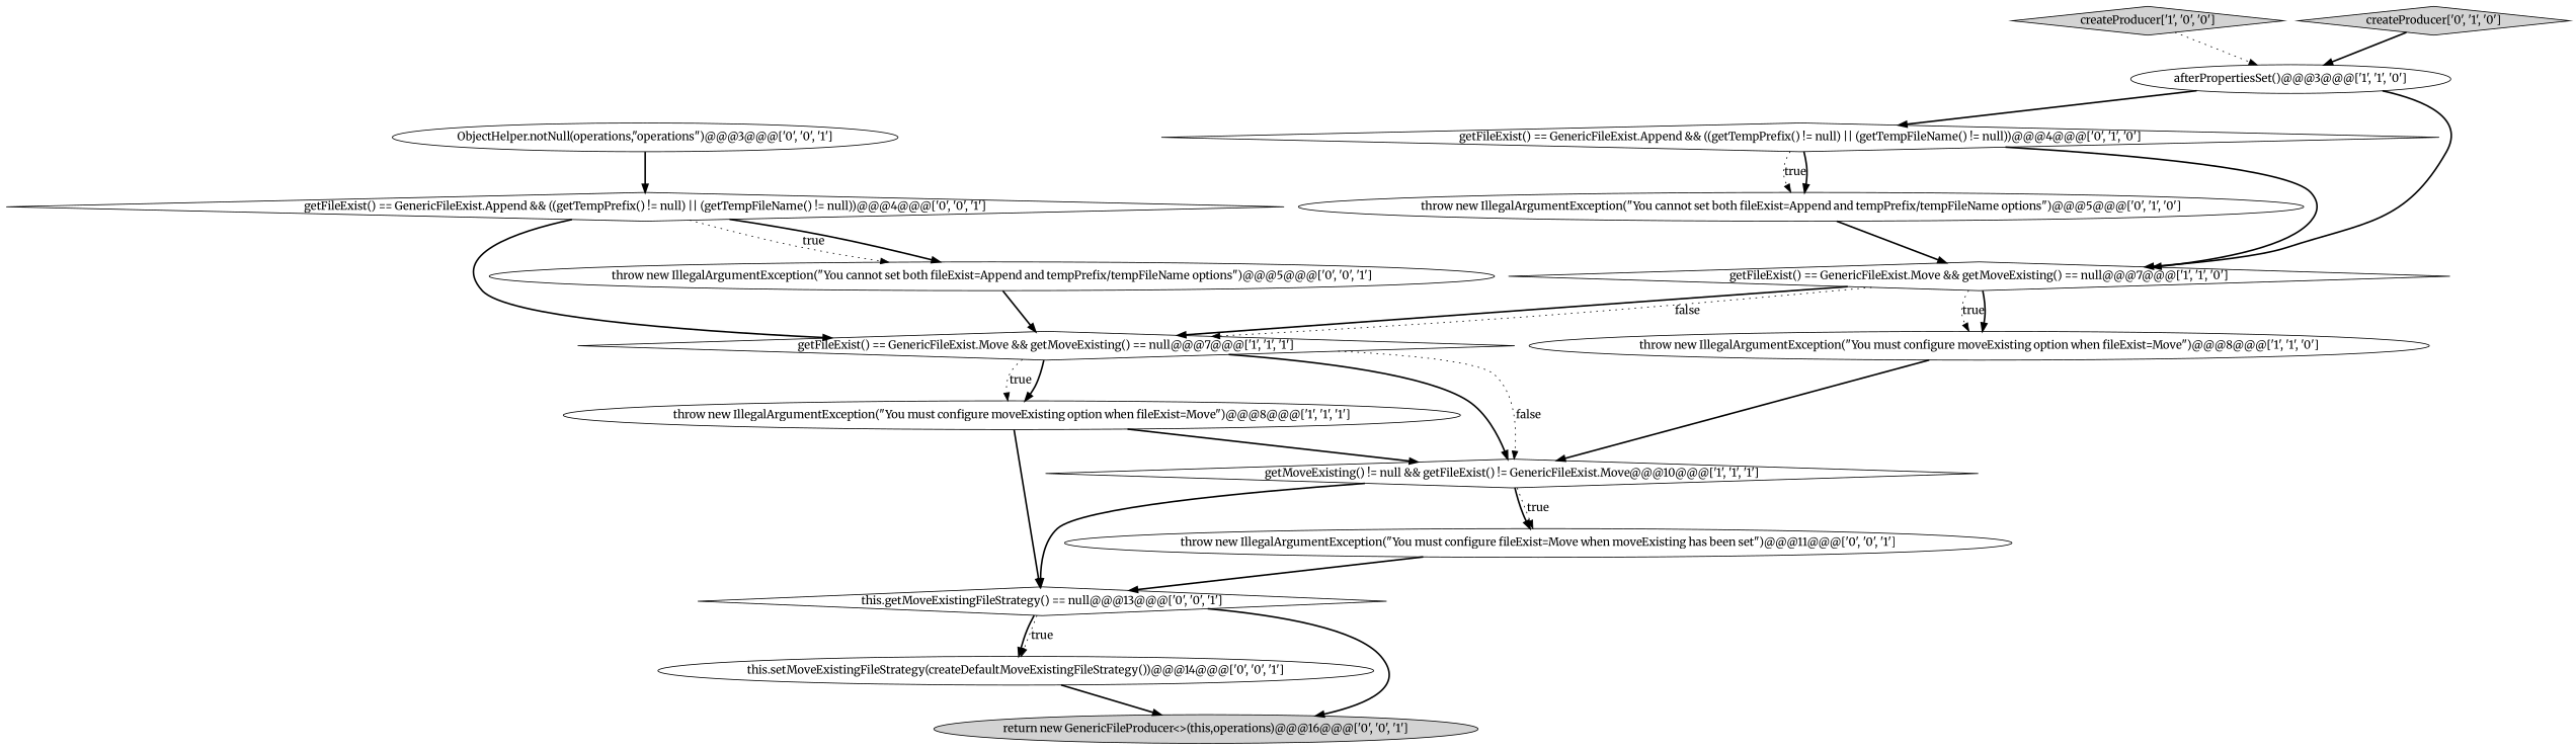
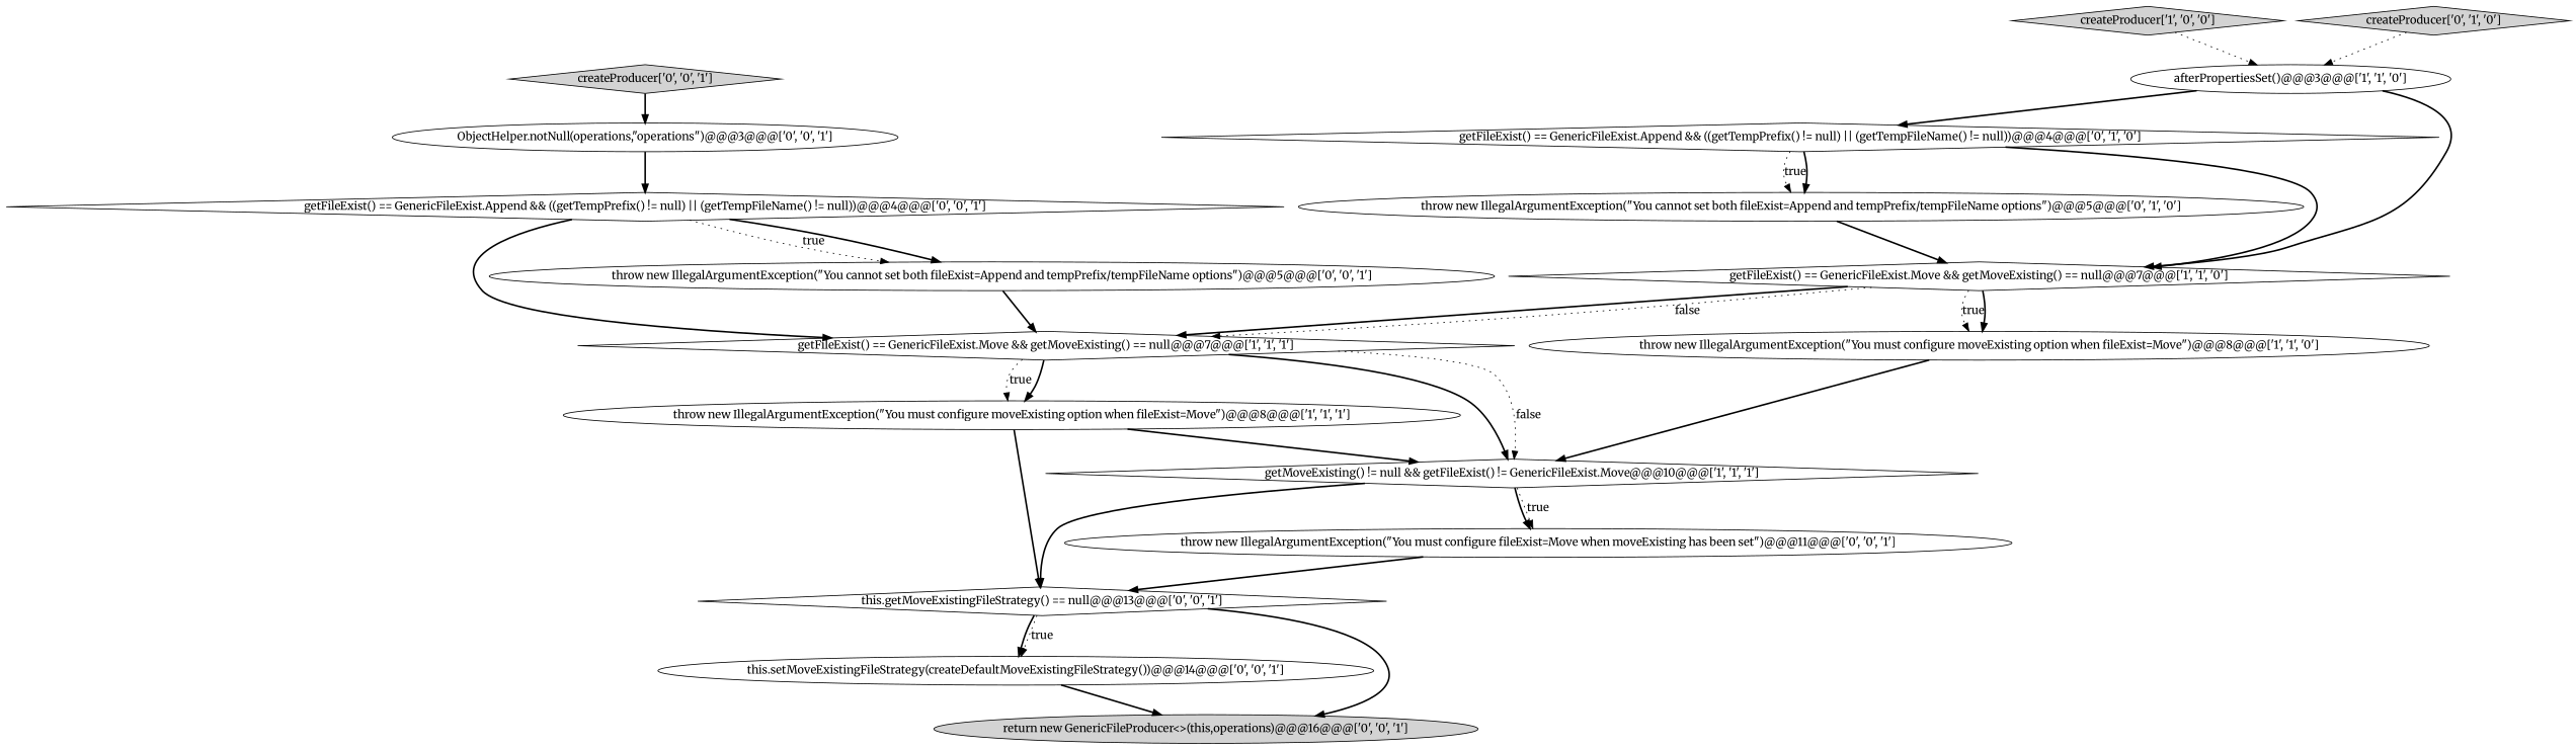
  digraph {
    fontname=Merriweather
    node [fillcolor=white fontname=Merriweather shape=diamond style=filled]
    edge [fontname=Merriweather style=bold]
    n1 [label="getFileExist() == GenericFileExist.Append && ((getTempPrefix() != null) || (getTempFileName() != null))@@@4@@@['0', '1', '0']"]
    n2 [label="throw new IllegalArgumentException(\"You cannot set both fileExist=Append and tempPrefix/tempFileName options\")@@@5@@@['0', '1', '0']" shape=ellipse]
    n3 [label="getFileExist() == GenericFileExist.Move && getMoveExisting() == null@@@7@@@['1', '1', '0']"]
    n4 [label="getFileExist() == GenericFileExist.Move && getMoveExisting() == null@@@7@@@['1', '1', '1']"]
    n5 [label="throw new IllegalArgumentException(\"You must configure moveExisting option when fileExist=Move\")@@@8@@@['1', '1', '0']" shape=ellipse]
    n6 [fillcolor=lightgray label="createProducer['1', '0', '0']"]
    n7 [label="afterPropertiesSet()@@@3@@@['1', '1', '0']" shape=ellipse]
    n8 [label="ObjectHelper.notNull(operations,\"operations\")@@@3@@@['0', '0', '1']" shape=ellipse]
    n9 [label="getFileExist() == GenericFileExist.Append && ((getTempPrefix() != null) || (getTempFileName() != null))@@@4@@@['0', '0', '1']"]
    n10 [label="throw new IllegalArgumentException(\"You cannot set both fileExist=Append and tempPrefix/tempFileName options\")@@@5@@@['0', '0', '1']" shape=ellipse]
    n11 [label="this.setMoveExistingFileStrategy(createDefaultMoveExistingFileStrategy())@@@14@@@['0', '0', '1']" shape=ellipse]
    n12 [fillcolor=lightgray label="return new GenericFileProducer<>(this,operations)@@@16@@@['0', '0', '1']" shape=ellipse]
    n13 [label="throw new IllegalArgumentException(\"You must configure moveExisting option when fileExist=Move\")@@@8@@@['1', '1', '1']" shape=ellipse]
    n14 [label="getMoveExisting() != null && getFileExist() != GenericFileExist.Move@@@10@@@['1', '1', '1']"]
    n15 [label="this.getMoveExistingFileStrategy() == null@@@13@@@['0', '0', '1']"]
    n16 [label="throw new IllegalArgumentException(\"You must configure fileExist=Move when moveExisting has been set\")@@@11@@@['0', '0', '1']" shape=ellipse]
    n17 [fillcolor=lightgray label="createProducer['0', '1', '0']"]
+   n18 [fillcolor=lightgray label="createProducer['0', '0', '1']"]
    n1 -> n2 [label=true style=dotted]
    n1 -> n2
    n1 -> n3
    n2 -> n3
    n3 -> n4
    n3 -> n4 [label=false style=dotted]
    n3 -> n5 [label=true style=dotted]
    n3 -> n5
    n4 -> n13
    n4 -> n13 [label=true style=dotted]
    n4 -> n14 [label=false style=dotted]
    n4 -> n14
    n5 -> n14
    n6 -> n7 [style=dotted]
    n7 -> n1
    n7 -> n3
    n8 -> n9
    n9 -> n4
    n9 -> n10 [label=true style=dotted]
    n9 -> n10
    n10 -> n4
    n11 -> n12
    n13 -> n14
    n13 -> n15
    n14 -> n15
    n14 -> n16 [label=true style=dotted]
    n14 -> n16
    n15 -> n11
    n15 -> n11 [label=true style=dotted]
    n15 -> n12
    n16 -> n15
-   n17 -> n7
+   n17 -> n7 [style=dotted]
+   n18 -> n8
  }
